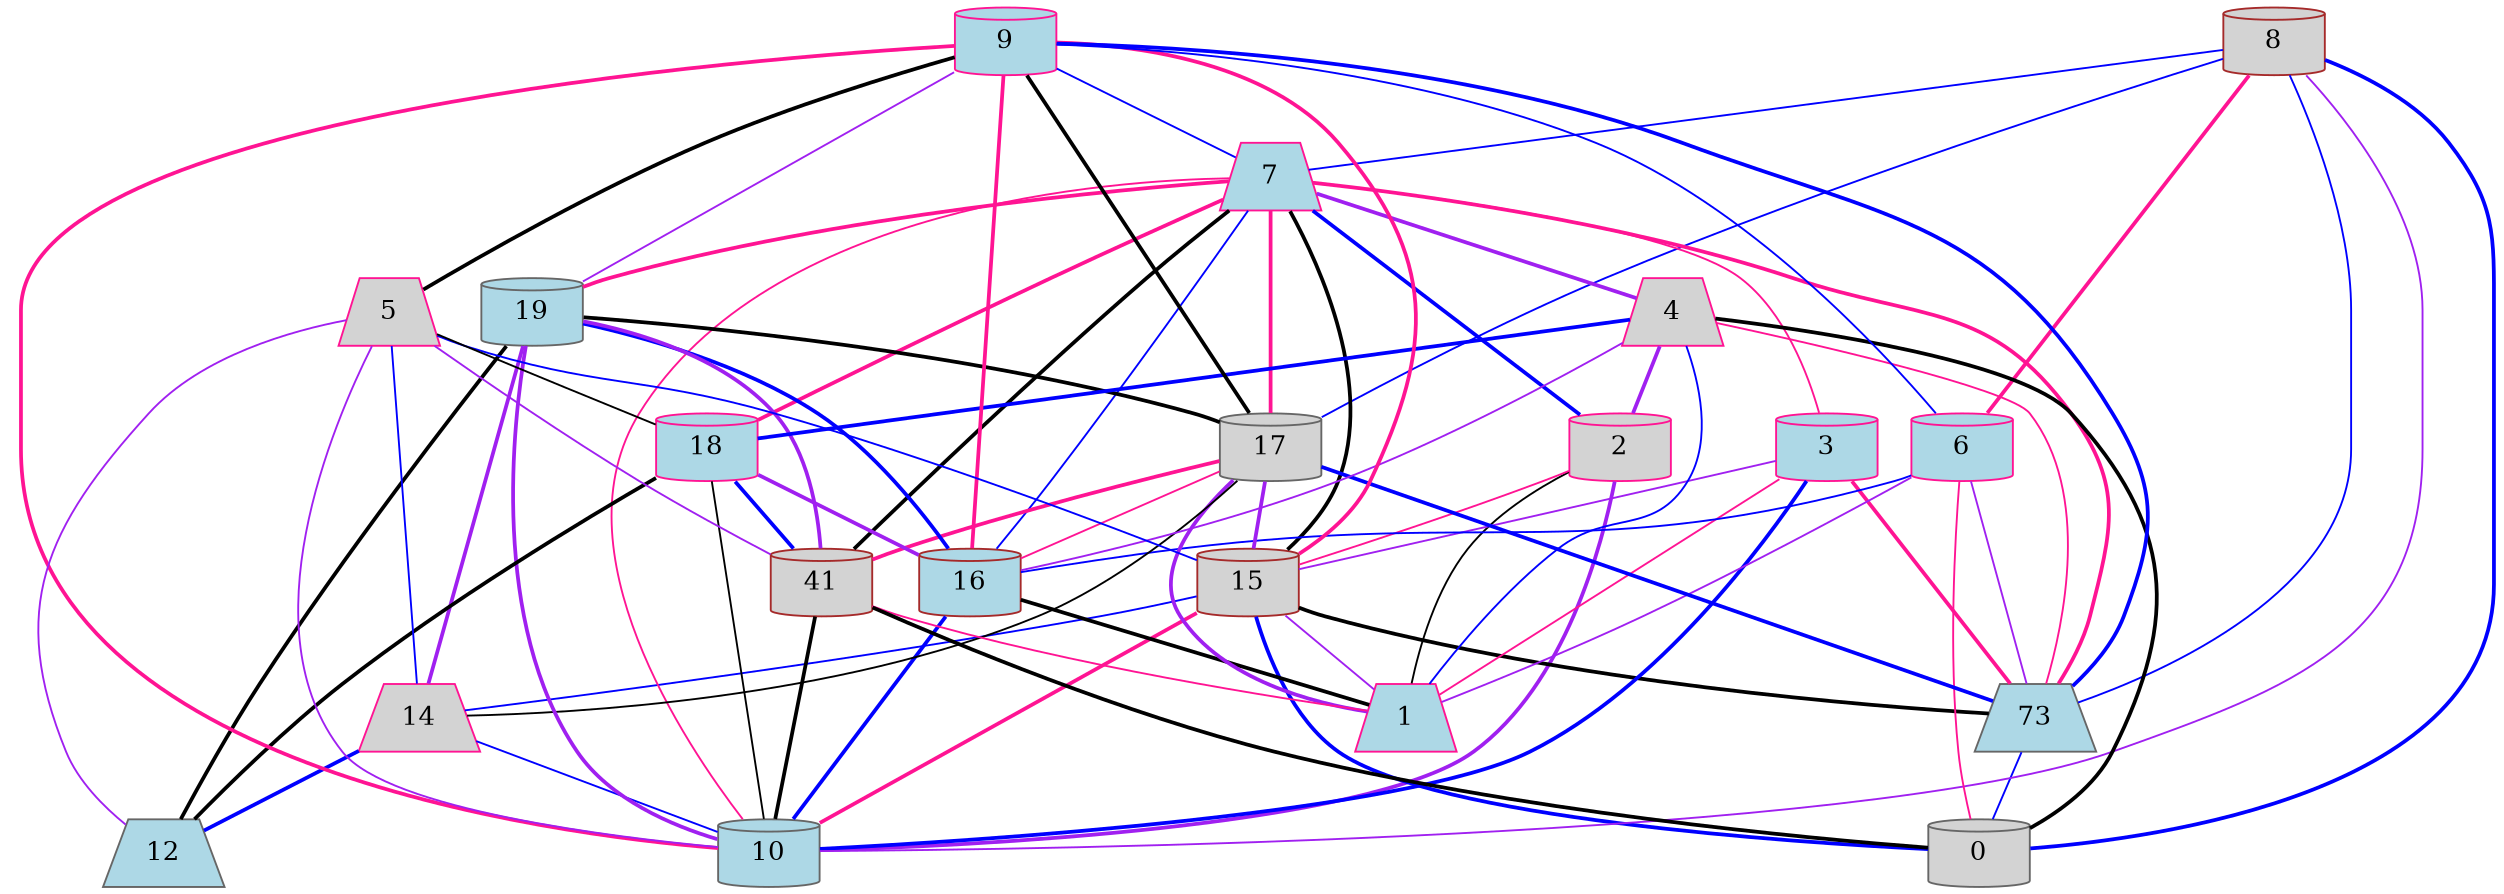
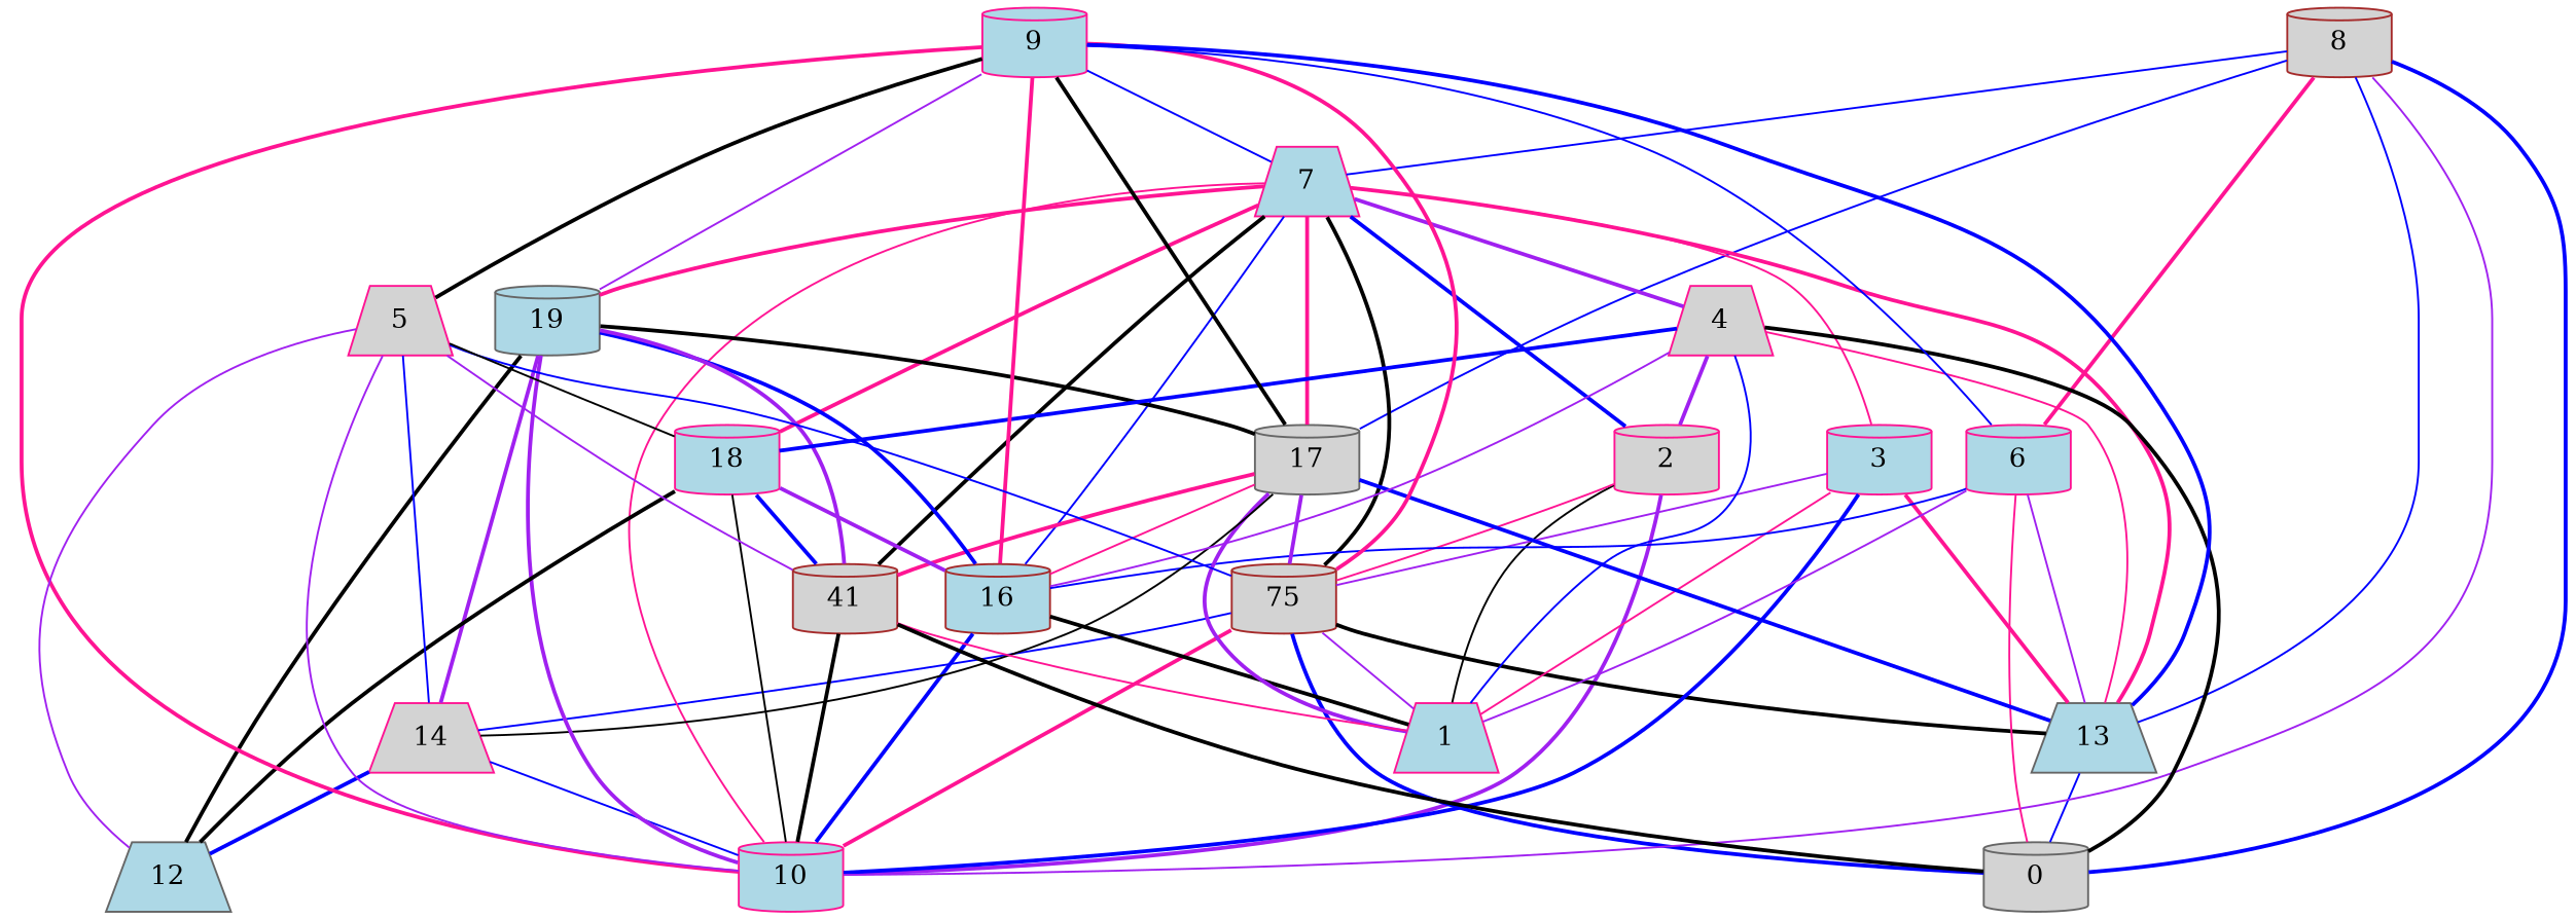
  digraph {
    node [color=deeppink fillcolor=lightblue shape=cylinder style=filled]
    edge [color=blue dir=none style=bold]
    2 [fillcolor=lightgrey]
    1 [shape=trapezium]
-   15 [color=brown fillcolor=lightgrey]
-   10 [color=gray40]
-   13 [color=gray40 shape=trapezium label=73]
+   15 [color=brown fillcolor=lightgrey label=75]
+   10
+   13 [color=gray40 shape=trapezium]
    0 [color=gray40 fillcolor=lightgrey]
    14 [fillcolor=lightgrey shape=trapezium]
    12 [color=gray40 shape=trapezium]
    3
    16 [color=brown]
    8 [color=brown fillcolor=lightgrey]
    7 [shape=trapezium]
    6
    17 [color=gray40 fillcolor=lightgrey]
    n15 [color=brown fillcolor=lightgrey label=41]
    19 [color=gray40]
    4 [fillcolor=lightgrey shape=trapezium]
    18
    9
    5 [fillcolor=lightgrey shape=trapezium]
    subgraph sub_1 {
      2
      1
      15
      10
      13
      0
      14
      12
      3
      16
      8
      7
      6
      17
      n15
      19
      4
      18
      9
      5
    }
    2 -> 1 [color=black style=solid]
    2 -> 15 [color=deeppink style=solid]
    2 -> 10 [color=purple]
    15 -> 1 [color=purple style=solid]
    15 -> 10 [color=deeppink]
    15 -> 13 [color=black]
    15 -> 0
    15 -> 14 [style=solid]
    13 -> 0 [style=solid]
    14 -> 10 [style=solid]
    14 -> 12
    3 -> 1 [color=deeppink style=solid]
    3 -> 15 [color=purple style=solid]
    3 -> 10
    3 -> 13 [color=deeppink]
    16 -> 1 [color=black]
    16 -> 10
    8 -> 10 [color=purple style=solid]
    8 -> 13 [style=solid]
    8 -> 0
    8 -> 7 [style=solid]
    8 -> 6 [color=deeppink]
    8 -> 17 [style=solid]
    7 -> 2
    7 -> 15 [color=black]
    7 -> 10 [color=deeppink style=solid]
    7 -> 13 [color=deeppink]
    7 -> 3 [color=deeppink style=solid]
    7 -> 16 [style=solid]
    7 -> 17 [color=deeppink]
    7 -> n15 [color=black]
    7 -> 19 [color=deeppink]
    7 -> 4 [color=purple]
    7 -> 18 [color=deeppink]
    6 -> 1 [color=purple style=solid]
    6 -> 13 [color=purple style=solid]
    6 -> 0 [color=deeppink style=solid]
    6 -> 16 [style=solid]
    17 -> 1 [color=purple]
    17 -> 15 [color=purple]
    17 -> 13
    17 -> 14 [color=black style=solid]
    17 -> 16 [color=deeppink style=solid]
    17 -> n15 [color=deeppink]
    n15 -> 1 [color=deeppink style=solid]
    n15 -> 10 [color=black]
    n15 -> 0 [color=black]
    19 -> 10 [color=purple]
    19 -> 14 [color=purple]
    19 -> 12 [color=black]
    19 -> 16
    19 -> 17 [color=black]
    19 -> n15 [color=purple]
    4 -> 2 [color=purple]
    4 -> 1 [style=solid]
    4 -> 13 [color=deeppink style=solid]
    4 -> 0 [color=black]
    4 -> 16 [color=purple style=solid]
    4 -> 18
    18 -> 10 [color=black style=solid]
    18 -> 12 [color=black]
    18 -> 16 [color=purple]
    18 -> n15
    9 -> 15 [color=deeppink]
    9 -> 10 [color=deeppink]
    9 -> 13
    9 -> 16 [color=deeppink]
    9 -> 7 [style=solid]
    9 -> 6 [style=solid]
    9 -> 17 [color=black]
    9 -> 19 [color=purple style=solid]
    9 -> 5 [color=black]
    5 -> 15 [style=solid]
    5 -> 10 [color=purple style=solid]
    5 -> 14 [style=solid]
    5 -> 12 [color=purple style=solid]
    5 -> n15 [color=purple style=solid]
    5 -> 18 [color=black style=solid]
  }
